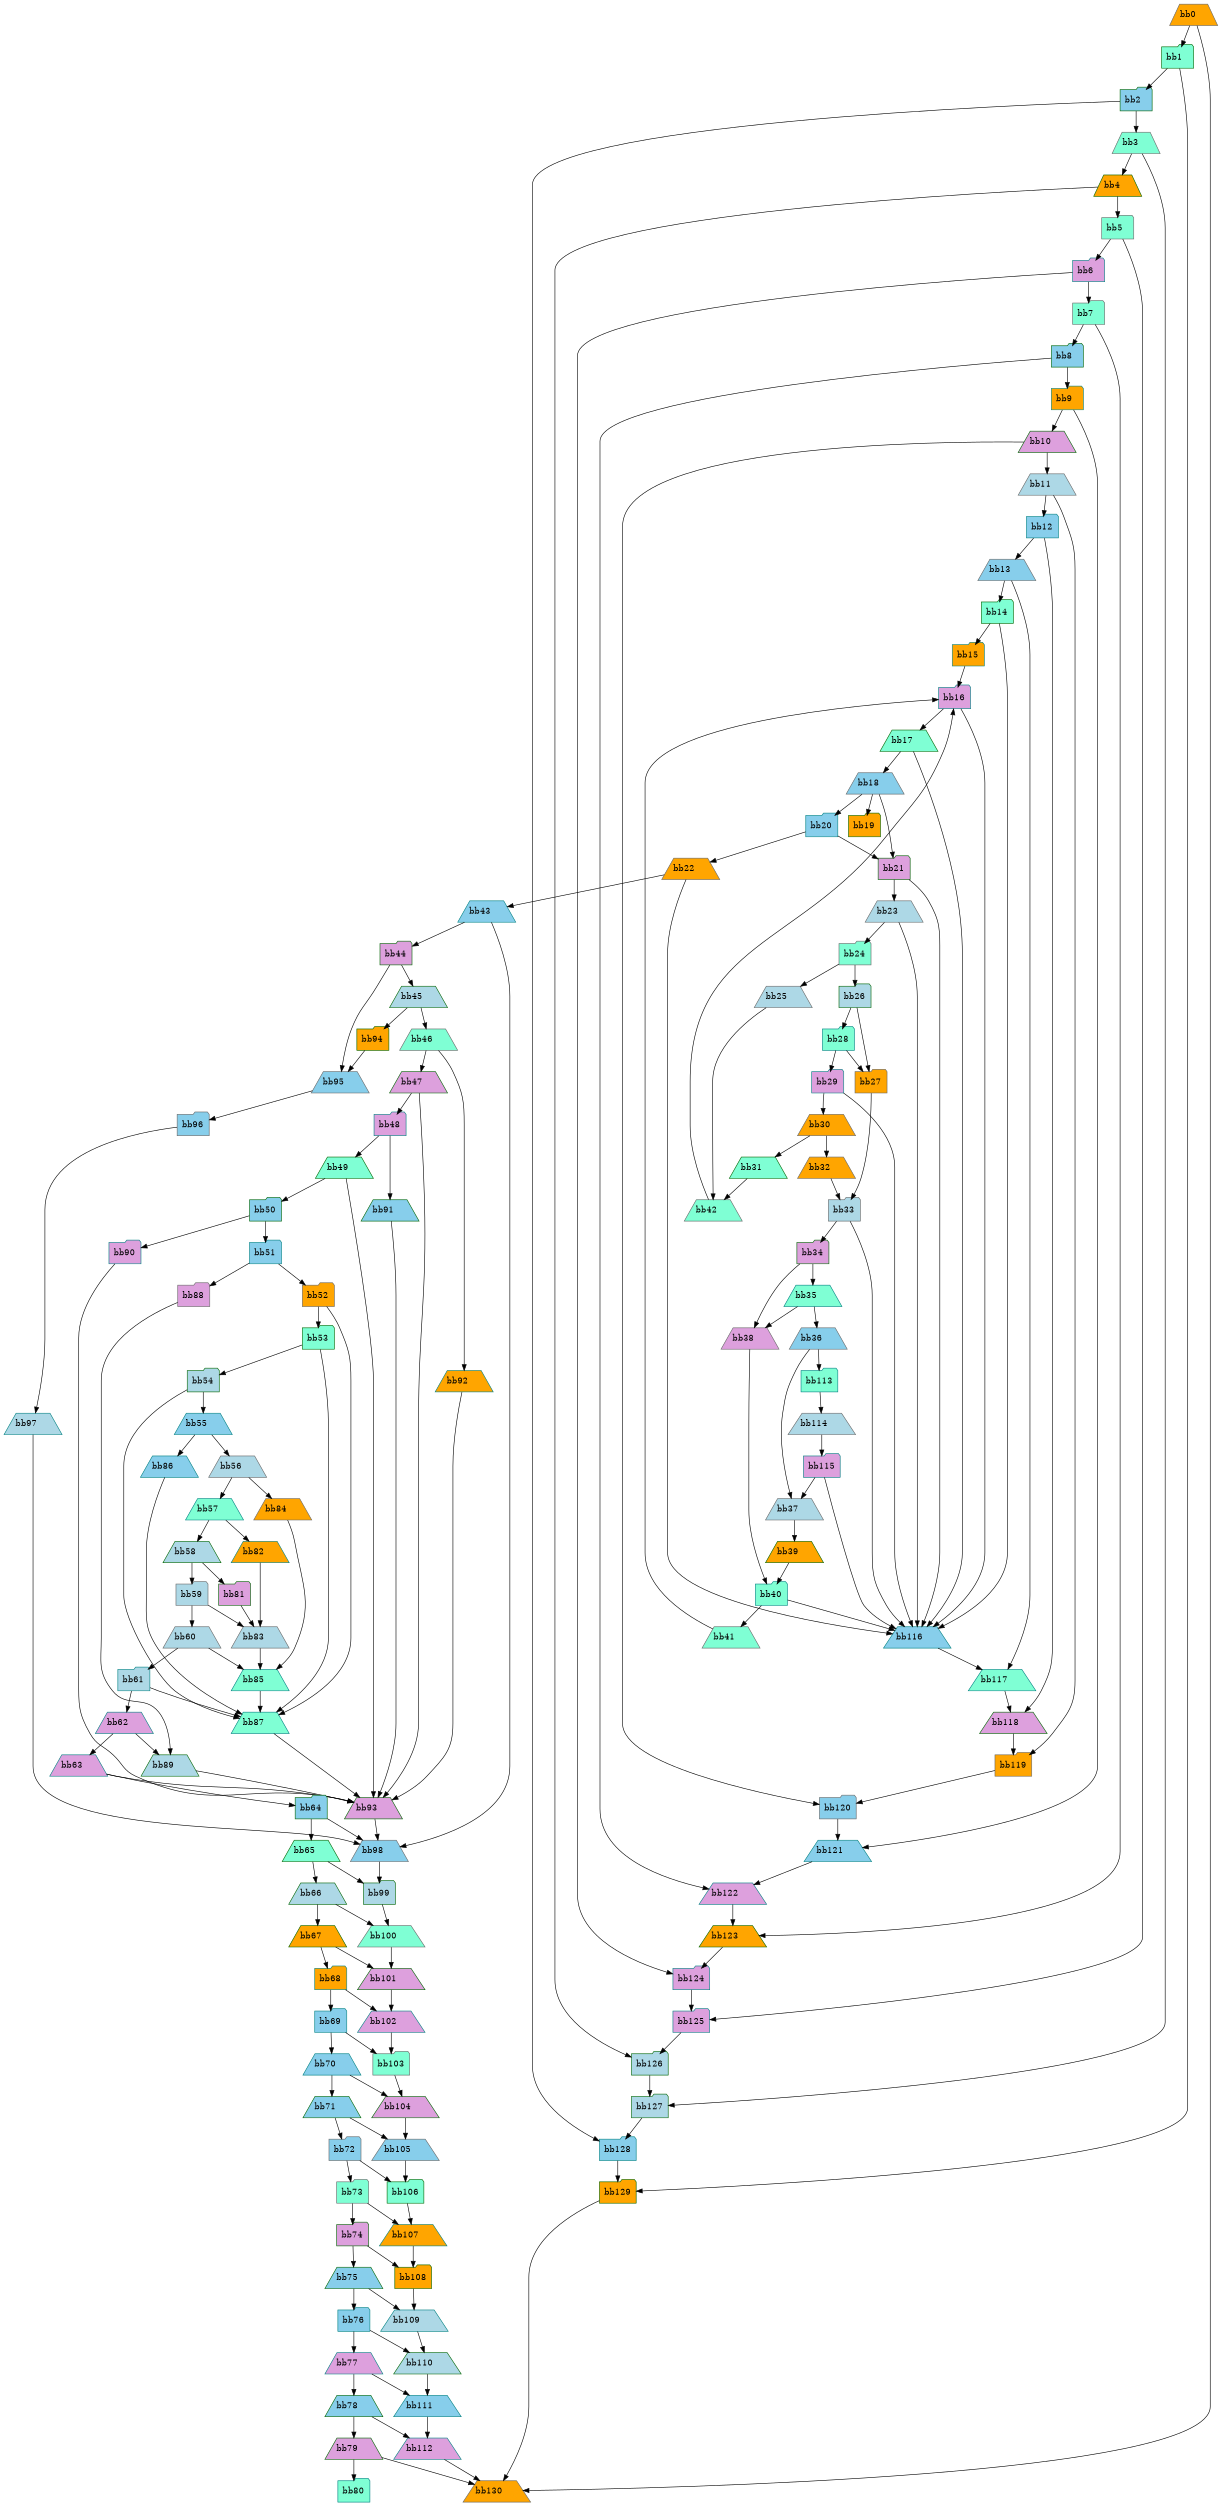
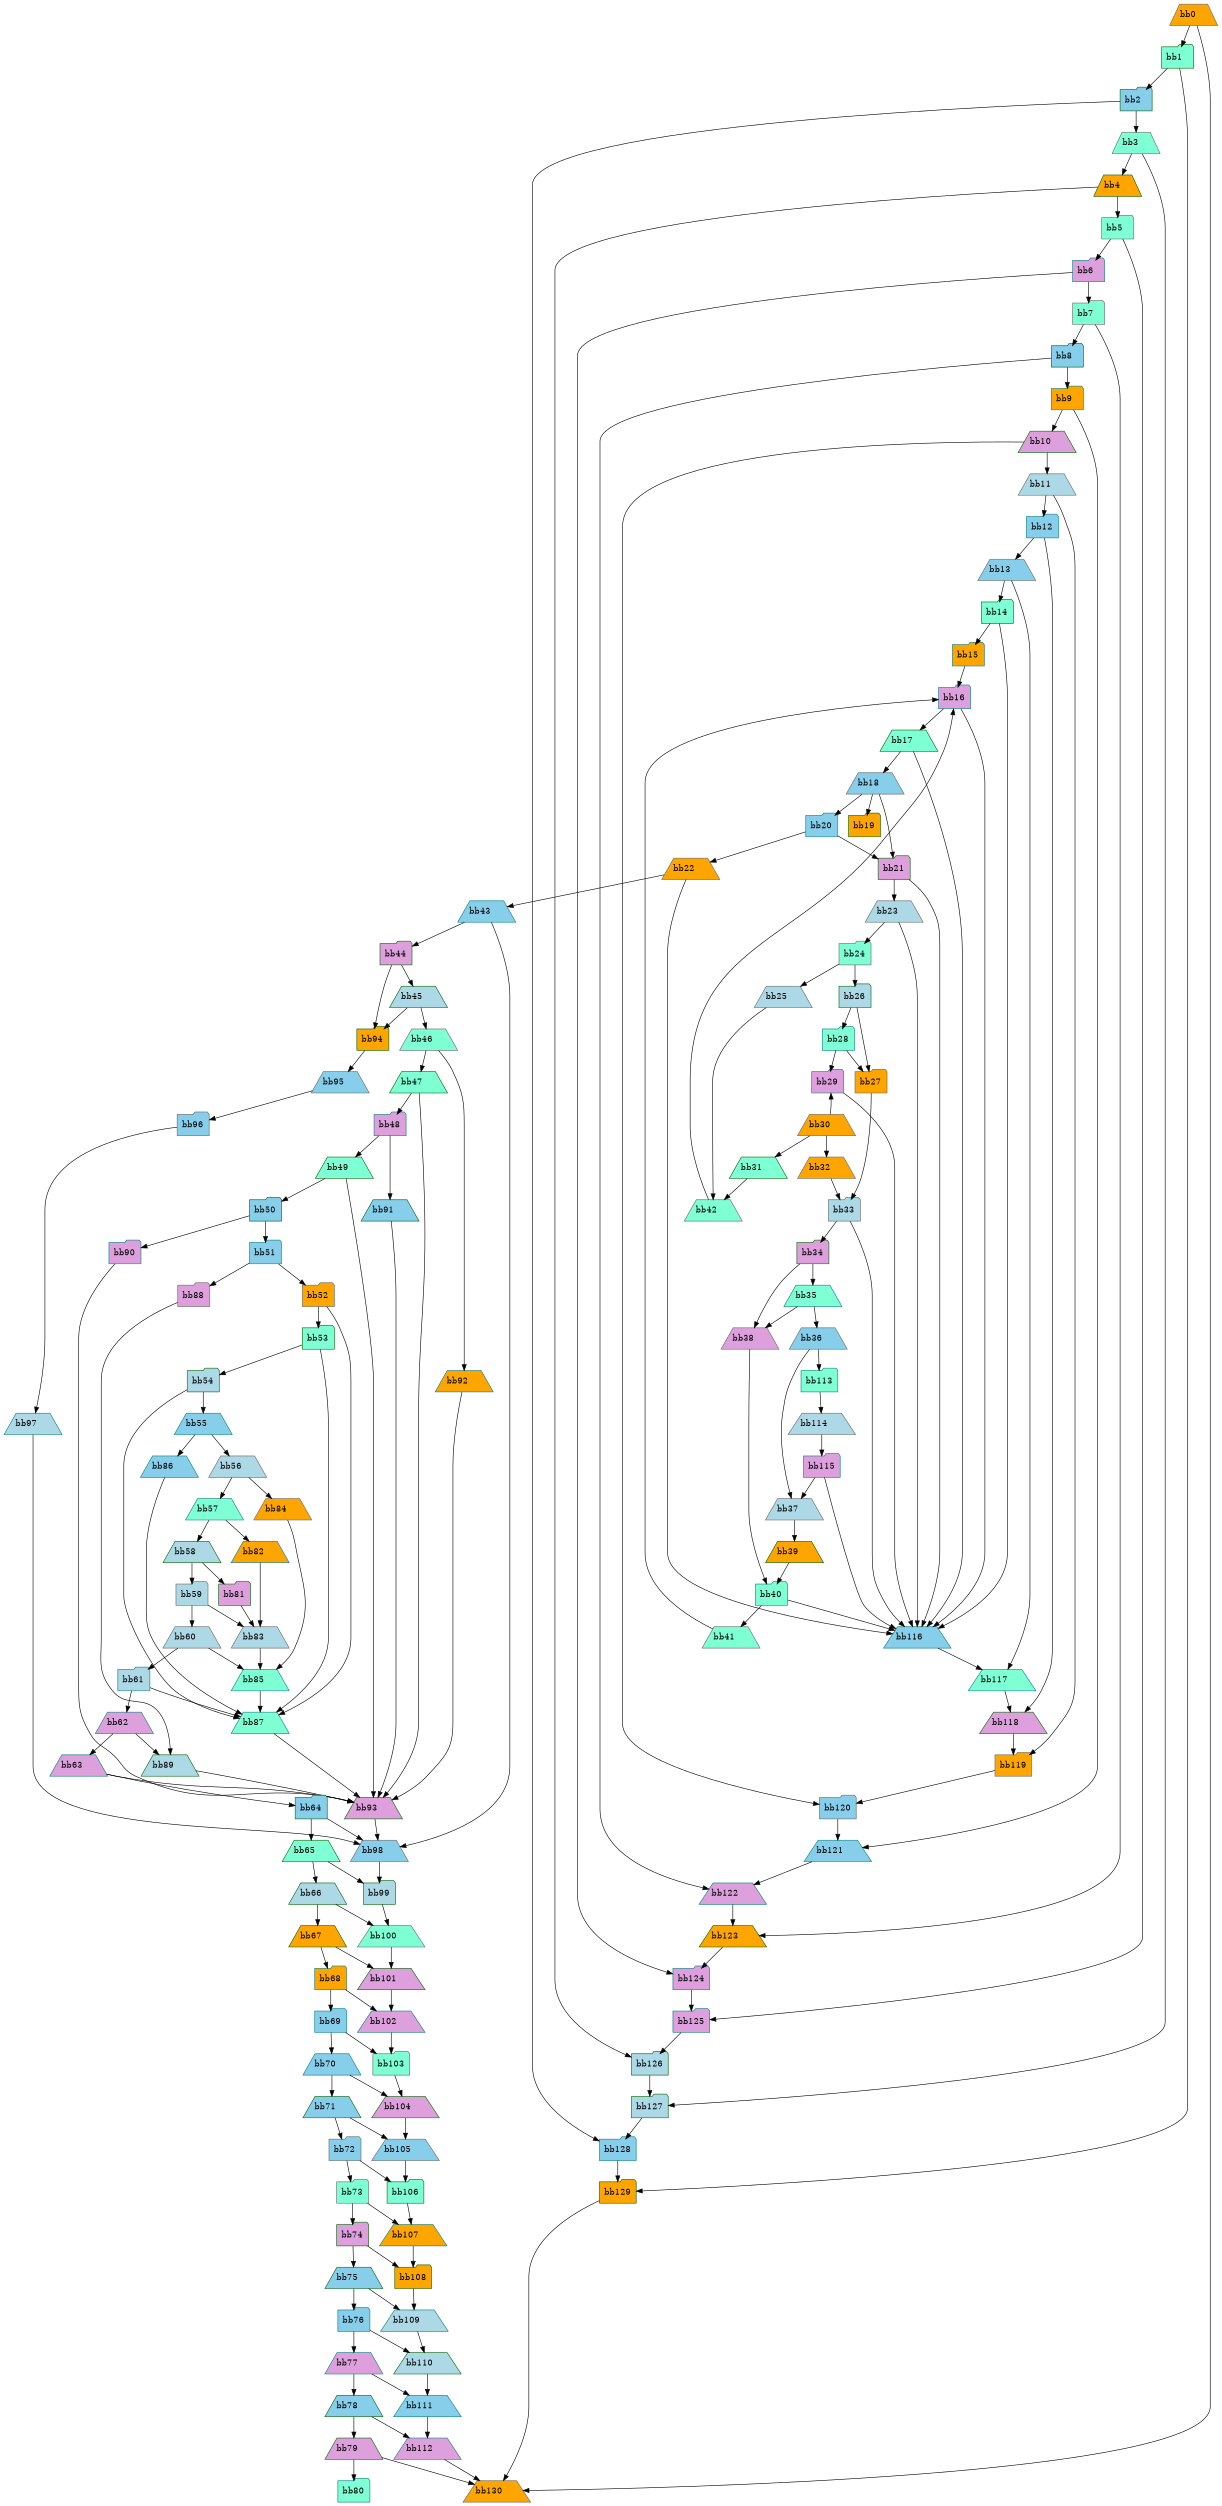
  digraph {
    node [color=darkgreen fillcolor=skyblue shape=trapezium style=filled]
    n1 [color=gray40 fillcolor=orange label="bb0\l"]
    n2 [fillcolor=aquamarine label="bb1\l" shape=folder]
    n3 [color=gray40 fillcolor=orange label="bb130\l"]
    n4 [label="bb2\l" shape=folder]
    n5 [fillcolor=orange label="bb129\l" shape=folder]
    n6 [color=gray40 fillcolor=aquamarine label="bb3\l"]
    n7 [color=teal label="bb128\l" shape=folder]
    n8 [fillcolor=orange label="bb4\l"]
    n9 [fillcolor=lightblue label="bb127\l" shape=folder]
    n10 [color=gray40 fillcolor=aquamarine label="bb5\l" shape=folder]
    n11 [fillcolor=lightblue label="bb126\l" shape=folder]
    n12 [color=teal fillcolor=plum label="bb6\l" shape=folder]
    n13 [color=teal fillcolor=plum label="bb125\l" shape=folder]
    n14 [color=gray40 fillcolor=aquamarine label="bb7\l" shape=folder]
    n15 [color=teal fillcolor=plum label="bb124\l" shape=folder]
    n16 [label="bb8\l" shape=folder]
    n17 [fillcolor=orange label="bb123\l"]
    n18 [color=teal fillcolor=orange label="bb9\l" shape=folder]
    n19 [color=teal fillcolor=plum label="bb122\l"]
    n20 [fillcolor=plum label="bb10\l"]
    n21 [color=teal label="bb121\l"]
    n22 [color=gray40 fillcolor=lightblue label="bb11\l"]
    n23 [color=gray40 label="bb120\l" shape=folder]
    n24 [color=teal label="bb12\l" shape=folder]
    n25 [color=gray40 fillcolor=orange label="bb119\l" shape=folder]
    n26 [color=gray40 label="bb13\l"]
    n27 [fillcolor=plum label="bb118\l"]
    n28 [fillcolor=aquamarine label="bb14\l" shape=folder]
    n29 [color=teal fillcolor=aquamarine label="bb117\l"]
    n30 [color=teal fillcolor=orange label="bb15\l" shape=folder]
    n31 [color=teal label="bb116\l"]
    n32 [color=teal fillcolor=plum label="bb16\l" shape=folder]
    n33 [fillcolor=aquamarine label="bb17\l"]
    n34 [color=gray40 label="bb18\l"]
    n35 [fillcolor=orange label="bb19\l" shape=folder]
    n36 [color=teal label="bb20\l" shape=folder]
    n37 [fillcolor=plum label="bb21\l" shape=folder]
    n38 [color=gray40 fillcolor=orange label="bb22\l"]
    n39 [color=gray40 fillcolor=lightblue label="bb23\l"]
    n40 [color=teal label="bb43\l"]
    n41 [color=gray40 fillcolor=aquamarine label="bb24\l" shape=folder]
    n42 [fillcolor=plum label="bb44\l" shape=folder]
    n43 [color=gray40 label="bb98\l"]
    n44 [color=gray40 fillcolor=lightblue label="bb25\l"]
    n45 [fillcolor=lightblue label="bb26\l" shape=folder]
    n46 [color=gray40 fillcolor=aquamarine label="bb42\l"]
    n47 [color=gray40 fillcolor=orange label="bb27\l" shape=folder]
    n48 [color=teal fillcolor=aquamarine label="bb28\l" shape=folder]
    n49 [color=gray40 fillcolor=lightblue label="bb33\l" shape=folder]
    n50 [color=teal fillcolor=plum label="bb29\l" shape=folder]
    n51 [fillcolor=plum label="bb34\l" shape=folder]
    n52 [color=gray40 fillcolor=orange label="bb30\l"]
    n53 [fillcolor=aquamarine label="bb31\l"]
    n54 [color=gray40 fillcolor=orange label="bb32\l"]
    n55 [color=teal fillcolor=aquamarine label="bb35\l"]
    n56 [color=gray40 fillcolor=plum label="bb38\l"]
    n57 [color=gray40 label="bb36\l"]
    n58 [color=teal fillcolor=aquamarine label="bb40\l" shape=folder]
    n59 [color=gray40 fillcolor=lightblue label="bb37\l"]
    n60 [color=teal fillcolor=aquamarine label="bb113\l" shape=folder]
    n61 [fillcolor=orange label="bb39\l"]
    n62 [color=gray40 fillcolor=lightblue label="bb114\l"]
    n63 [color=teal fillcolor=plum label="bb115\l" shape=folder]
    n64 [color=gray40 fillcolor=aquamarine label="bb41\l"]
    n65 [fillcolor=lightblue label="bb45\l"]
    n66 [fillcolor=orange label="bb94\l" shape=folder]
    n67 [fillcolor=lightblue label="bb99\l" shape=folder]
    n68 [color=gray40 fillcolor=aquamarine label="bb46\l"]
    n69 [color=gray40 label="bb95\l"]
-   n70 [fillcolor=plum label="bb47\l"]
+   n70 [fillcolor=aquamarine label="bb47\l"]
    n71 [color=teal fillcolor=orange label="bb92\l"]
    n72 [color=teal fillcolor=plum label="bb48\l" shape=folder]
    n73 [fillcolor=plum label="bb93\l"]
    n74 [fillcolor=aquamarine label="bb49\l"]
    n75 [label="bb91\l"]
    n76 [label="bb50\l" shape=folder]
    n77 [color=teal label="bb51\l" shape=folder]
    n78 [color=teal fillcolor=plum label="bb90\l" shape=folder]
    n79 [color=gray40 fillcolor=orange label="bb52\l" shape=folder]
    n80 [color=gray40 fillcolor=plum label="bb88\l" shape=folder]
    n81 [fillcolor=aquamarine label="bb53\l" shape=folder]
    n82 [color=teal fillcolor=aquamarine label="bb87\l"]
    n83 [fillcolor=lightblue label="bb89\l"]
    n84 [fillcolor=lightblue label="bb54\l" shape=folder]
    n85 [color=teal label="bb55\l"]
    n86 [color=gray40 fillcolor=lightblue label="bb56\l"]
    n87 [color=teal label="bb86\l"]
    n88 [color=teal fillcolor=aquamarine label="bb57\l"]
    n89 [color=gray40 fillcolor=orange label="bb84\l"]
    n90 [fillcolor=lightblue label="bb58\l"]
    n91 [color=teal fillcolor=orange label="bb82\l"]
    n92 [color=teal fillcolor=aquamarine label="bb85\l"]
    n93 [color=gray40 fillcolor=lightblue label="bb59\l" shape=folder]
    n94 [fillcolor=plum label="bb81\l" shape=folder]
    n95 [color=gray40 fillcolor=lightblue label="bb83\l"]
    n96 [color=gray40 fillcolor=lightblue label="bb60\l"]
    n97 [color=teal fillcolor=lightblue label="bb61\l" shape=folder]
    n98 [color=teal fillcolor=plum label="bb62\l"]
    n99 [color=teal fillcolor=plum label="bb63\l"]
    n100 [label="bb64\l" shape=folder]
    n101 [fillcolor=aquamarine label="bb65\l"]
    n102 [fillcolor=lightblue label="bb66\l"]
    n103 [fillcolor=orange label="bb67\l"]
    n104 [color=gray40 fillcolor=aquamarine label="bb100\l"]
    n105 [color=teal fillcolor=orange label="bb68\l" shape=folder]
    n106 [fillcolor=plum label="bb101\l"]
    n107 [color=teal label="bb69\l" shape=folder]
    n108 [color=teal fillcolor=plum label="bb102\l"]
    n109 [color=teal label="bb70\l"]
    n110 [color=gray40 fillcolor=aquamarine label="bb103\l" shape=folder]
    n111 [label="bb71\l"]
    n112 [fillcolor=plum label="bb104\l"]
    n113 [color=gray40 label="bb72\l" shape=folder]
    n114 [color=gray40 label="bb105\l"]
    n115 [color=gray40 fillcolor=aquamarine label="bb73\l" shape=folder]
    n116 [fillcolor=aquamarine label="bb106\l" shape=folder]
    n117 [fillcolor=plum label="bb74\l" shape=folder]
    n118 [color=teal fillcolor=orange label="bb107\l"]
    n119 [label="bb75\l"]
    n120 [fillcolor=orange label="bb108\l" shape=folder]
    n121 [color=teal label="bb76\l" shape=folder]
    n122 [color=teal fillcolor=lightblue label="bb109\l"]
    n123 [color=teal fillcolor=plum label="bb77\l"]
    n124 [fillcolor=lightblue label="bb110\l"]
    n125 [label="bb78\l"]
    n126 [color=teal label="bb111\l"]
    n127 [fillcolor=plum label="bb79\l"]
    n128 [color=teal fillcolor=plum label="bb112\l"]
    n129 [color=teal fillcolor=aquamarine label="bb80\l" shape=folder]
    n130 [color=gray40 label="bb96\l" shape=folder]
    n131 [color=teal fillcolor=lightblue label="bb97\l"]
    n1 -> n2
    n1 -> n3
    n2 -> n4
    n2 -> n5
    n4 -> n6
    n4 -> n7
    n5 -> n3
    n6 -> n8
    n6 -> n9
    n7 -> n5
    n8 -> n10
    n8 -> n11
    n9 -> n7
    n10 -> n12
    n10 -> n13
    n11 -> n9
    n12 -> n14
    n12 -> n15
    n13 -> n11
    n14 -> n16
    n14 -> n17
    n15 -> n13
    n16 -> n18
    n16 -> n19
    n17 -> n15
    n18 -> n20
    n18 -> n21
    n19 -> n17
    n20 -> n22
    n20 -> n23
    n21 -> n19
    n22 -> n24
    n22 -> n25
    n23 -> n21
    n24 -> n26
    n24 -> n27
    n25 -> n23
    n26 -> n28
    n26 -> n29
    n27 -> n25
    n28 -> n30
    n28 -> n31
    n29 -> n27
    n30 -> n32
    n31 -> n29
    n32 -> n31
    n32 -> n33
    n33 -> n31
    n33 -> n34
    n34 -> n35
    n34 -> n36
    n34 -> n37
    n36 -> n37
    n36 -> n38
    n37 -> n31
    n37 -> n39
    n38 -> n31
    n38 -> n40
    n39 -> n31
    n39 -> n41
    n40 -> n42
    n40 -> n43
    n41 -> n44
    n41 -> n45
    n42 -> n65
-   n42 -> n69
+   n42 -> n66
    n43 -> n67
    n44 -> n46
    n45 -> n47
    n45 -> n48
    n46 -> n32
    n47 -> n49
    n48 -> n47
    n48 -> n50
    n49 -> n31
    n49 -> n51
    n50 -> n31
-   n50 -> n52
+   n52 -> n50
    n51 -> n55
    n51 -> n56
    n52 -> n53
    n52 -> n54
    n53 -> n46
    n54 -> n49
    n55 -> n56
    n55 -> n57
    n56 -> n58
    n57 -> n59
    n57 -> n60
    n58 -> n31
    n58 -> n64
    n59 -> n61
    n60 -> n62
    n61 -> n58
    n62 -> n63
    n63 -> n31
    n63 -> n59
    n64 -> n32
    n65 -> n66
    n65 -> n68
    n66 -> n69
    n67 -> n104
    n68 -> n70
    n68 -> n71
    n69 -> n130
    n70 -> n72
    n70 -> n73
    n71 -> n73
    n72 -> n74
    n72 -> n75
    n73 -> n43
    n74 -> n73
    n74 -> n76
    n75 -> n73
    n76 -> n77
    n76 -> n78
    n77 -> n79
    n77 -> n80
    n78 -> n73
    n79 -> n81
    n79 -> n82
    n80 -> n83
    n81 -> n82
    n81 -> n84
    n82 -> n73
    n83 -> n73
    n84 -> n82
    n84 -> n85
    n85 -> n86
    n85 -> n87
    n86 -> n88
    n86 -> n89
    n87 -> n82
    n88 -> n90
    n88 -> n91
    n89 -> n92
    n90 -> n93
    n90 -> n94
    n91 -> n95
    n92 -> n82
    n93 -> n95
    n93 -> n96
    n94 -> n95
    n95 -> n92
    n96 -> n92
    n96 -> n97
    n97 -> n82
    n97 -> n98
    n98 -> n83
    n98 -> n99
    n99 -> n73
    n99 -> n100
    n100 -> n43
    n100 -> n101
    n101 -> n67
    n101 -> n102
    n102 -> n103
    n102 -> n104
    n103 -> n105
    n103 -> n106
    n104 -> n106
    n105 -> n107
    n105 -> n108
    n106 -> n108
    n107 -> n109
    n107 -> n110
    n108 -> n110
    n109 -> n111
    n109 -> n112
    n110 -> n112
    n111 -> n113
    n111 -> n114
    n112 -> n114
    n113 -> n115
    n113 -> n116
    n114 -> n116
    n115 -> n117
    n115 -> n118
    n116 -> n118
    n117 -> n119
    n117 -> n120
    n118 -> n120
    n119 -> n121
    n119 -> n122
    n120 -> n122
    n121 -> n123
    n121 -> n124
    n122 -> n124
    n123 -> n125
    n123 -> n126
    n124 -> n126
    n125 -> n127
    n125 -> n128
    n126 -> n128
    n127 -> n3
    n127 -> n129
    n128 -> n3
    n130 -> n131
    n131 -> n43
  }
